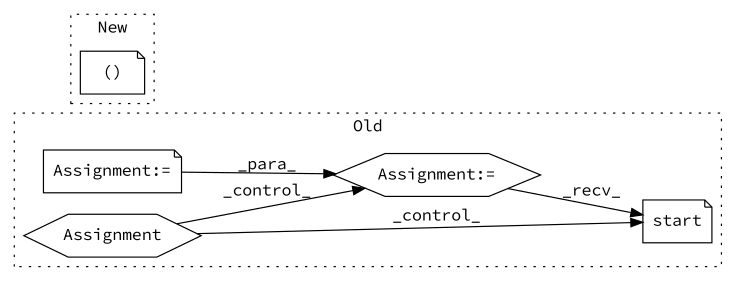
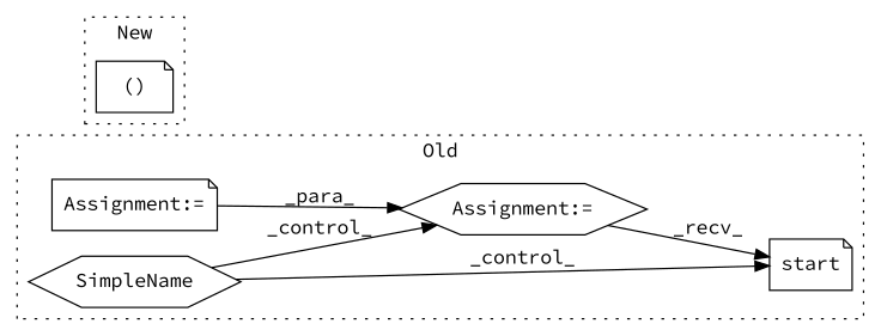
  digraph {
    rankdir=LR
    fontname="Source Code Pro"
    node [a=7 shape=note fontname="Source Code Pro"]
    edge [arrowhead=normal fontname="Source Code Pro"]
    n1 [a=32 l=7 label=start s=18350]
    n2 [l=1 label="Assignment:=" s=18198 shape=hexagon]
    n3 [l=9 label="Assignment:=" s=15803]
-   n4 [a=42 label=Assignment shape=hexagon]
+   n4 [a=42 label=SimpleName shape=hexagon]
    n5 [a=106 l=35 label="()" s=17863]
    subgraph cluster_1 {
      label=Old
      style=dotted
      n1
      n2
      n3
      n4
    }
    subgraph cluster_2 {
      label=New
      style=dotted
      n5
    }
    n2 -> n1 [label=_recv_]
    n3 -> n2 [label=_para_]
    n4 -> n1 [label=_control_]
    n4 -> n2 [label=_control_]
  }
